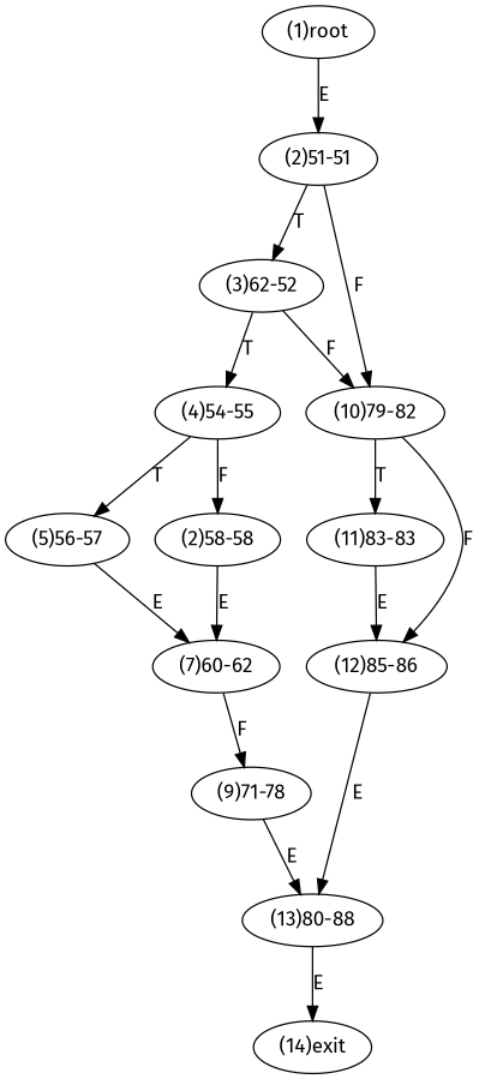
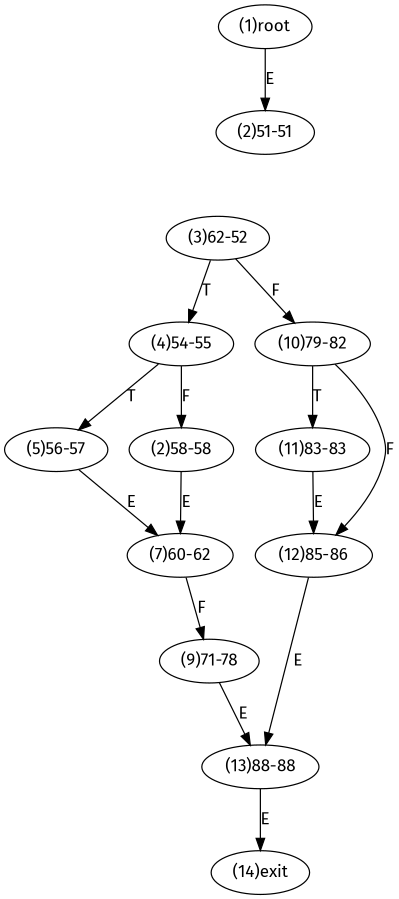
  digraph {
    fontname="Fira Sans"
    node [fontname="Fira Sans"]
    edge [fontname="Fira Sans"]
    n1 [label="(1)root"]
    n2 [label="(2)51-51"]
    n3 [label="(3)62-52"]
    n4 [label="(10)79-82"]
    n5 [label="(4)54-55"]
    n6 [label="(11)83-83"]
    n7 [label="(12)85-86"]
    n8 [label="(5)56-57"]
    n9 [label="(2)58-58"]
    n10 [label="(7)60-62"]
    n11 [label="(9)71-78"]
-   n12 [label="(13)80-88"]
+   n12 [label="(13)88-88"]
    n13 [label="(14)exit"]
    n1 -> n2 [label=E]
-   n2 -> n3 [label=T]
-   n2 -> n4 [label=F]
    n3 -> n4 [label=F]
    n3 -> n5 [label=T]
    n4 -> n6 [label=T]
    n4 -> n7 [label=F]
    n5 -> n8 [label=T]
    n5 -> n9 [label=F]
    n6 -> n7 [label=E]
    n7 -> n12 [label=E]
    n8 -> n10 [label=E]
    n9 -> n10 [label=E]
    n10 -> n11 [label=F]
    n11 -> n12 [label=E]
    n12 -> n13 [label=E]
  }
